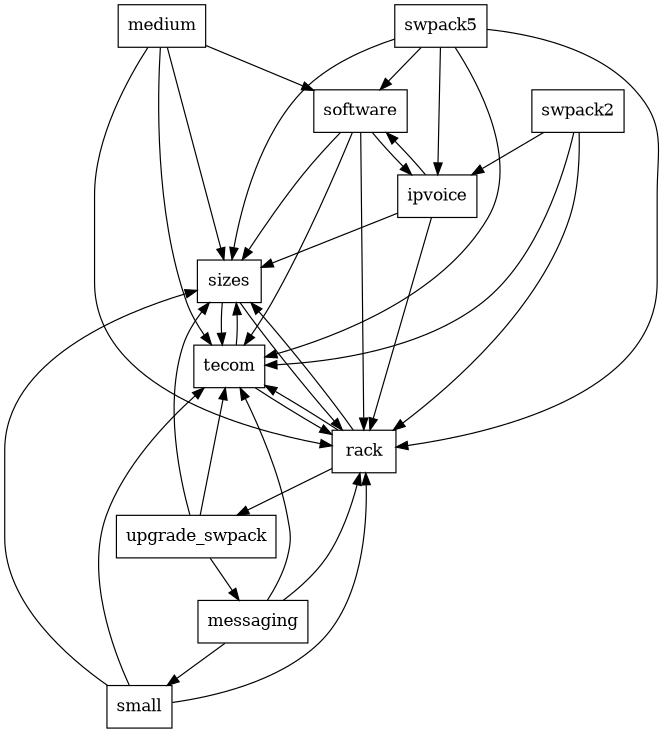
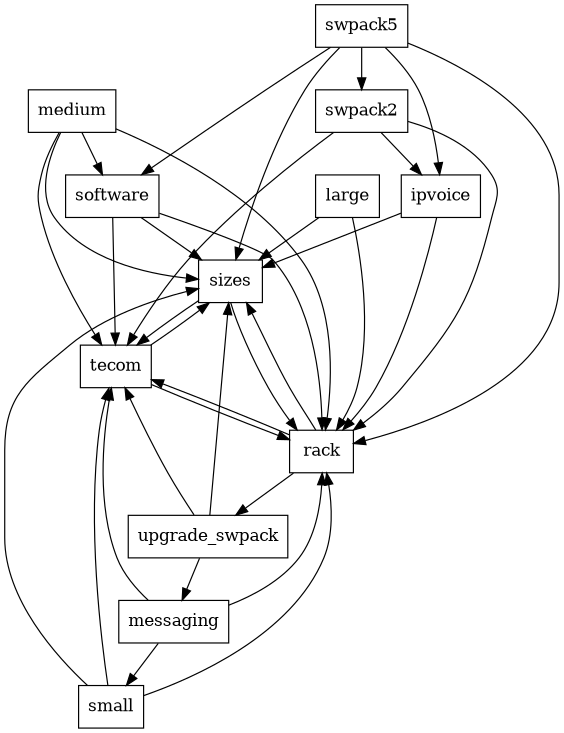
  digraph {
    rankdir=TB
    node [shape=box]
    edge [arrowhead=normal]
    n1 [label=sizes]
    n2 [label=tecom]
    n3 [label=rack]
    n4 [label=upgrade_swpack]
    n5 [label=software]
    n6 [label=ipvoice]
    n7 [label=swpack5]
    n8 [label=swpack2]
    n9 [label=messaging]
    n10 [label=small]
    n11 [label=medium]
+   n12 [label=large]
    n1 -> n2
    n1 -> n3
    n2 -> n1
    n2 -> n3
    n3 -> n1
    n3 -> n2
    n3 -> n4
    n4 -> n1
    n4 -> n2
    n4 -> n9
    n5 -> n1
    n5 -> n2
    n5 -> n3
-   n5 -> n6
    n6 -> n1
    n6 -> n3
-   n6 -> n5
    n7 -> n1
-   n7 -> n2
+   n7 -> n8
    n7 -> n3
    n7 -> n5
    n7 -> n6
    n8 -> n2
    n8 -> n3
    n8 -> n6
    n9 -> n2
    n9 -> n3
    n9 -> n10
    n10 -> n1
    n10 -> n2
    n10 -> n3
    n11 -> n1
    n11 -> n2
    n11 -> n3
    n11 -> n5
+   n12 -> n1
+   n12 -> n3
  }
